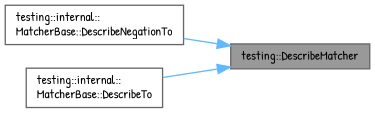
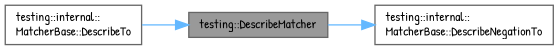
  digraph {
    fontname="Patrick Hand"
    rankdir=LR
    node [color=grey40 fillcolor=white fontname="Patrick Hand" fontsize=10 shape=box style=filled]
    edge [color=steelblue1 fontname="Patrick Hand" fontsize=10 labelfontname=Helvetica labelfontsize=10 style=solid]
    n1 [color=gray40 fillcolor=grey60 fontcolor=black height=0.2 label="testing::DescribeMatcher" width=0.4]
    n2 [height=0.2 label="testing::internal::\lMatcherBase::DescribeNegationTo" width=0.4]
    n3 [height=0.2 label="testing::internal::\lMatcherBase::DescribeTo" width=0.4]
-   n2 -> n1
+   n1 -> n2
    n3 -> n1
  }
